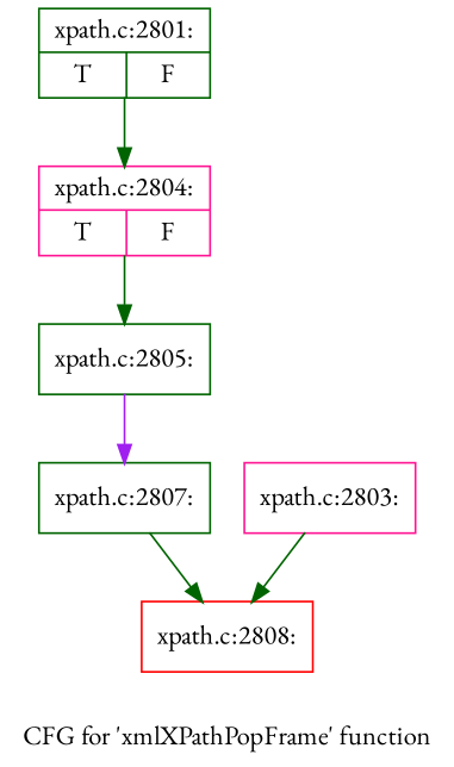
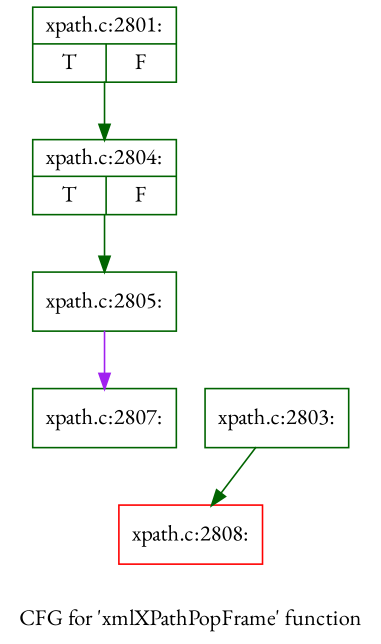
  digraph {
    fontname="EB Garamond"
    label="CFG for 'xmlXPathPopFrame' function"
    node [color=darkgreen fontname="EB Garamond" shape=record]
    edge [color=darkgreen fontname="EB Garamond"]
    n1 [label="{xpath.c:2801:|{<s0>T|<s1>F}}"]
-   n2 [color=deeppink label="{xpath.c:2804:|{<s0>T|<s1>F}}"]
-   n3 [color=deeppink label="{xpath.c:2803:}"]
+   n2 [label="{xpath.c:2804:|{<s0>T|<s1>F}}"]
+   n3 [label="{xpath.c:2803:}"]
    n4 [color=red label="{xpath.c:2808:}"]
    n5 [label="{xpath.c:2805:}"]
    n6 [label="{xpath.c:2807:}"]
    n1 -> n2
    n2 -> n5
    n3 -> n4
    n5 -> n6 [color=purple]
-   n6 -> n4
  }
